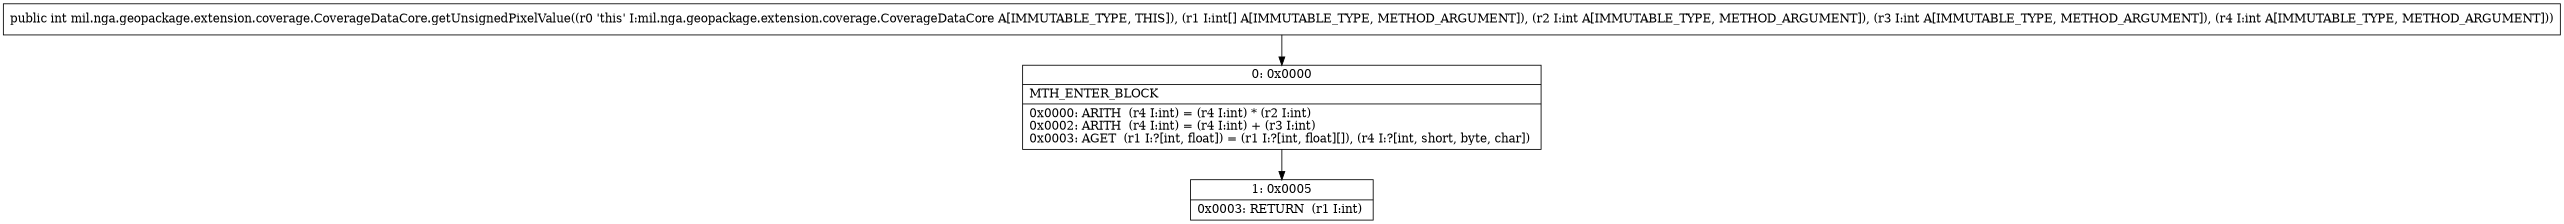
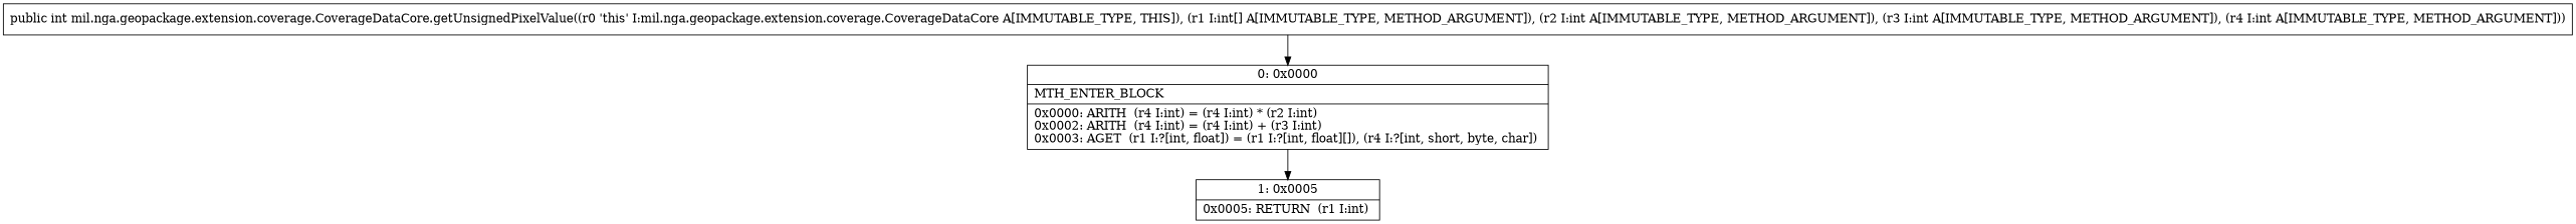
  digraph {
    node [shape=record]
    n1 [label="{0\:\ 0x0000|MTH_ENTER_BLOCK\l|0x0000: ARITH  (r4 I:int) = (r4 I:int) * (r2 I:int) \l0x0002: ARITH  (r4 I:int) = (r4 I:int) + (r3 I:int) \l0x0003: AGET  (r1 I:?[int, float]) = (r1 I:?[int, float][]), (r4 I:?[int, short, byte, char]) \l}"]
-   n2 [label="{1\:\ 0x0005|0x0003: RETURN  (r1 I:int) \l}"]
+   n2 [label="{1\:\ 0x0005|0x0005: RETURN  (r1 I:int) \l}"]
    n3 [label="{public int mil.nga.geopackage.extension.coverage.CoverageDataCore.getUnsignedPixelValue((r0 'this' I:mil.nga.geopackage.extension.coverage.CoverageDataCore A[IMMUTABLE_TYPE, THIS]), (r1 I:int[] A[IMMUTABLE_TYPE, METHOD_ARGUMENT]), (r2 I:int A[IMMUTABLE_TYPE, METHOD_ARGUMENT]), (r3 I:int A[IMMUTABLE_TYPE, METHOD_ARGUMENT]), (r4 I:int A[IMMUTABLE_TYPE, METHOD_ARGUMENT])) }"]
    n1 -> n2
    n3 -> n1
  }
